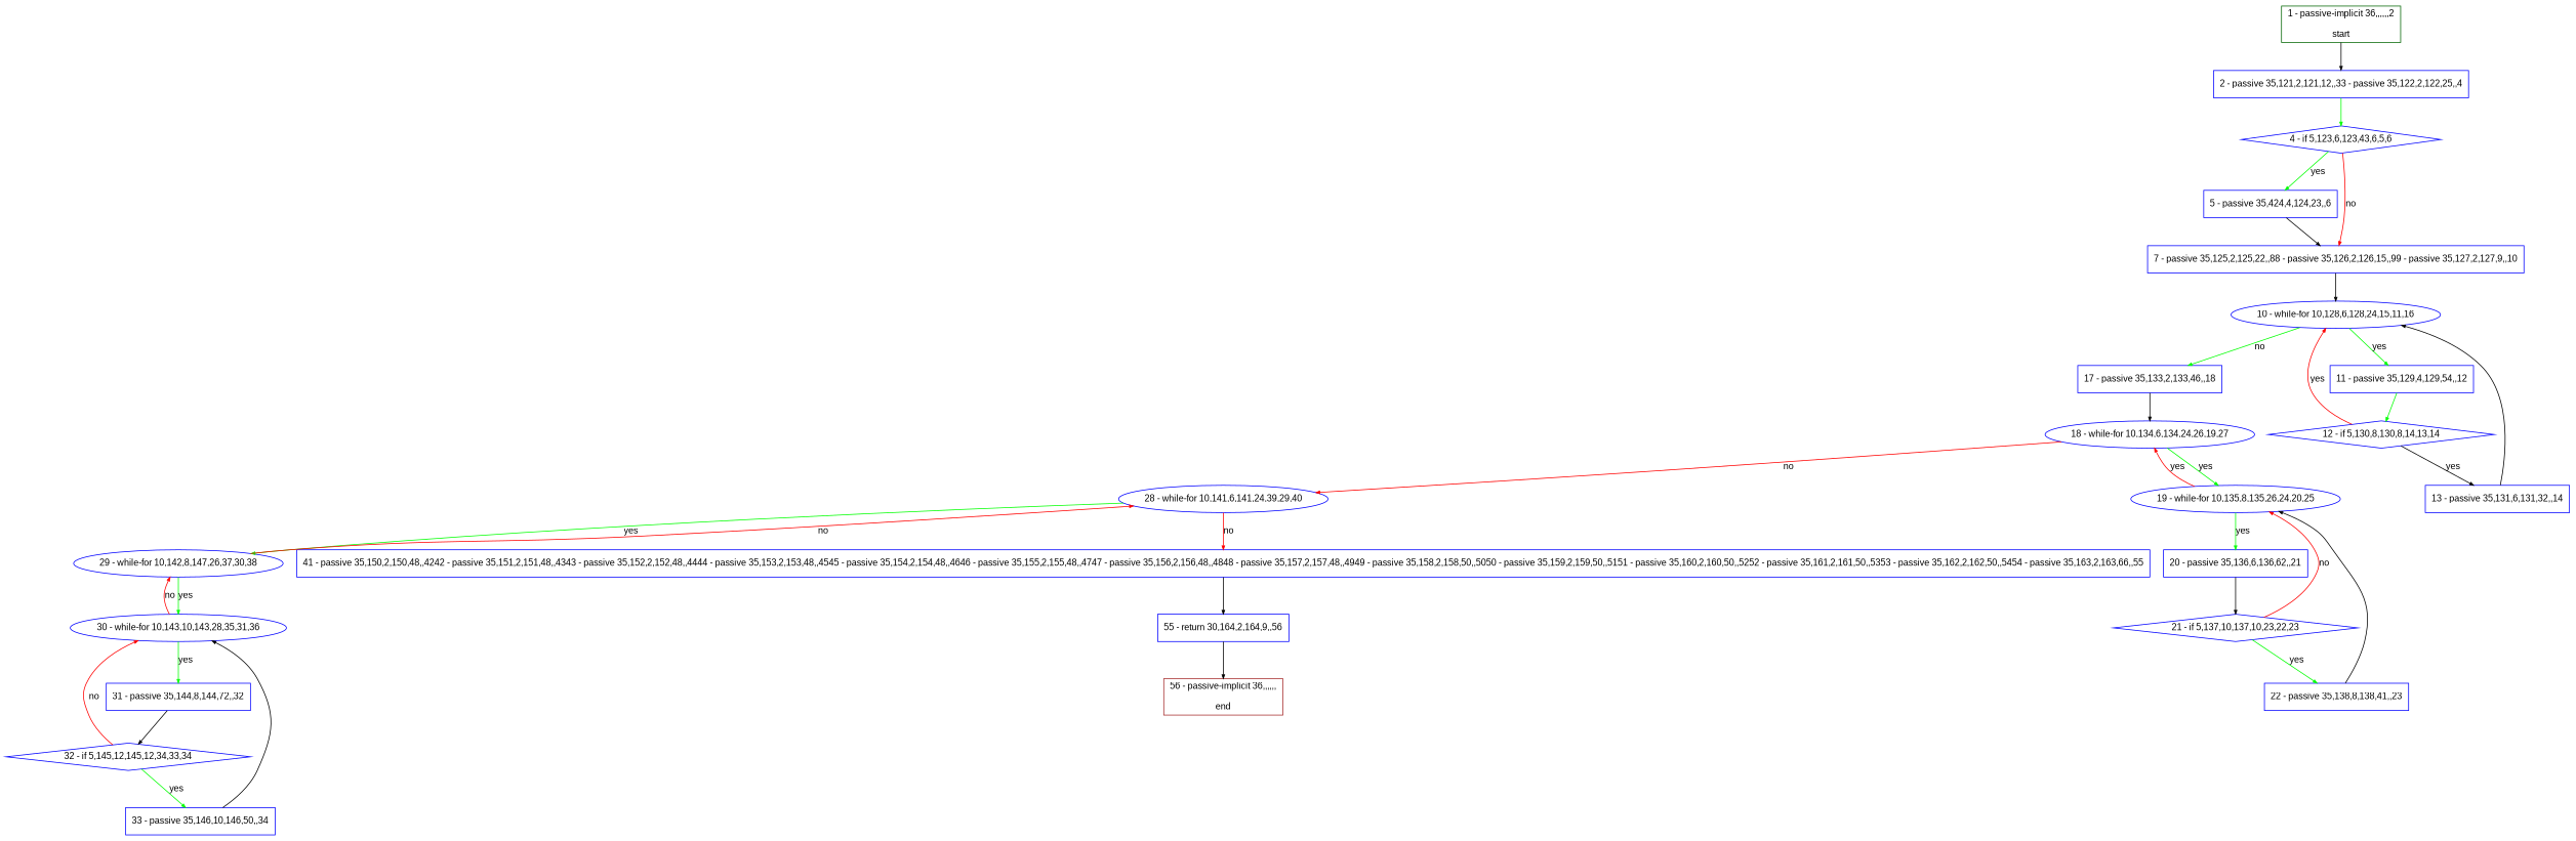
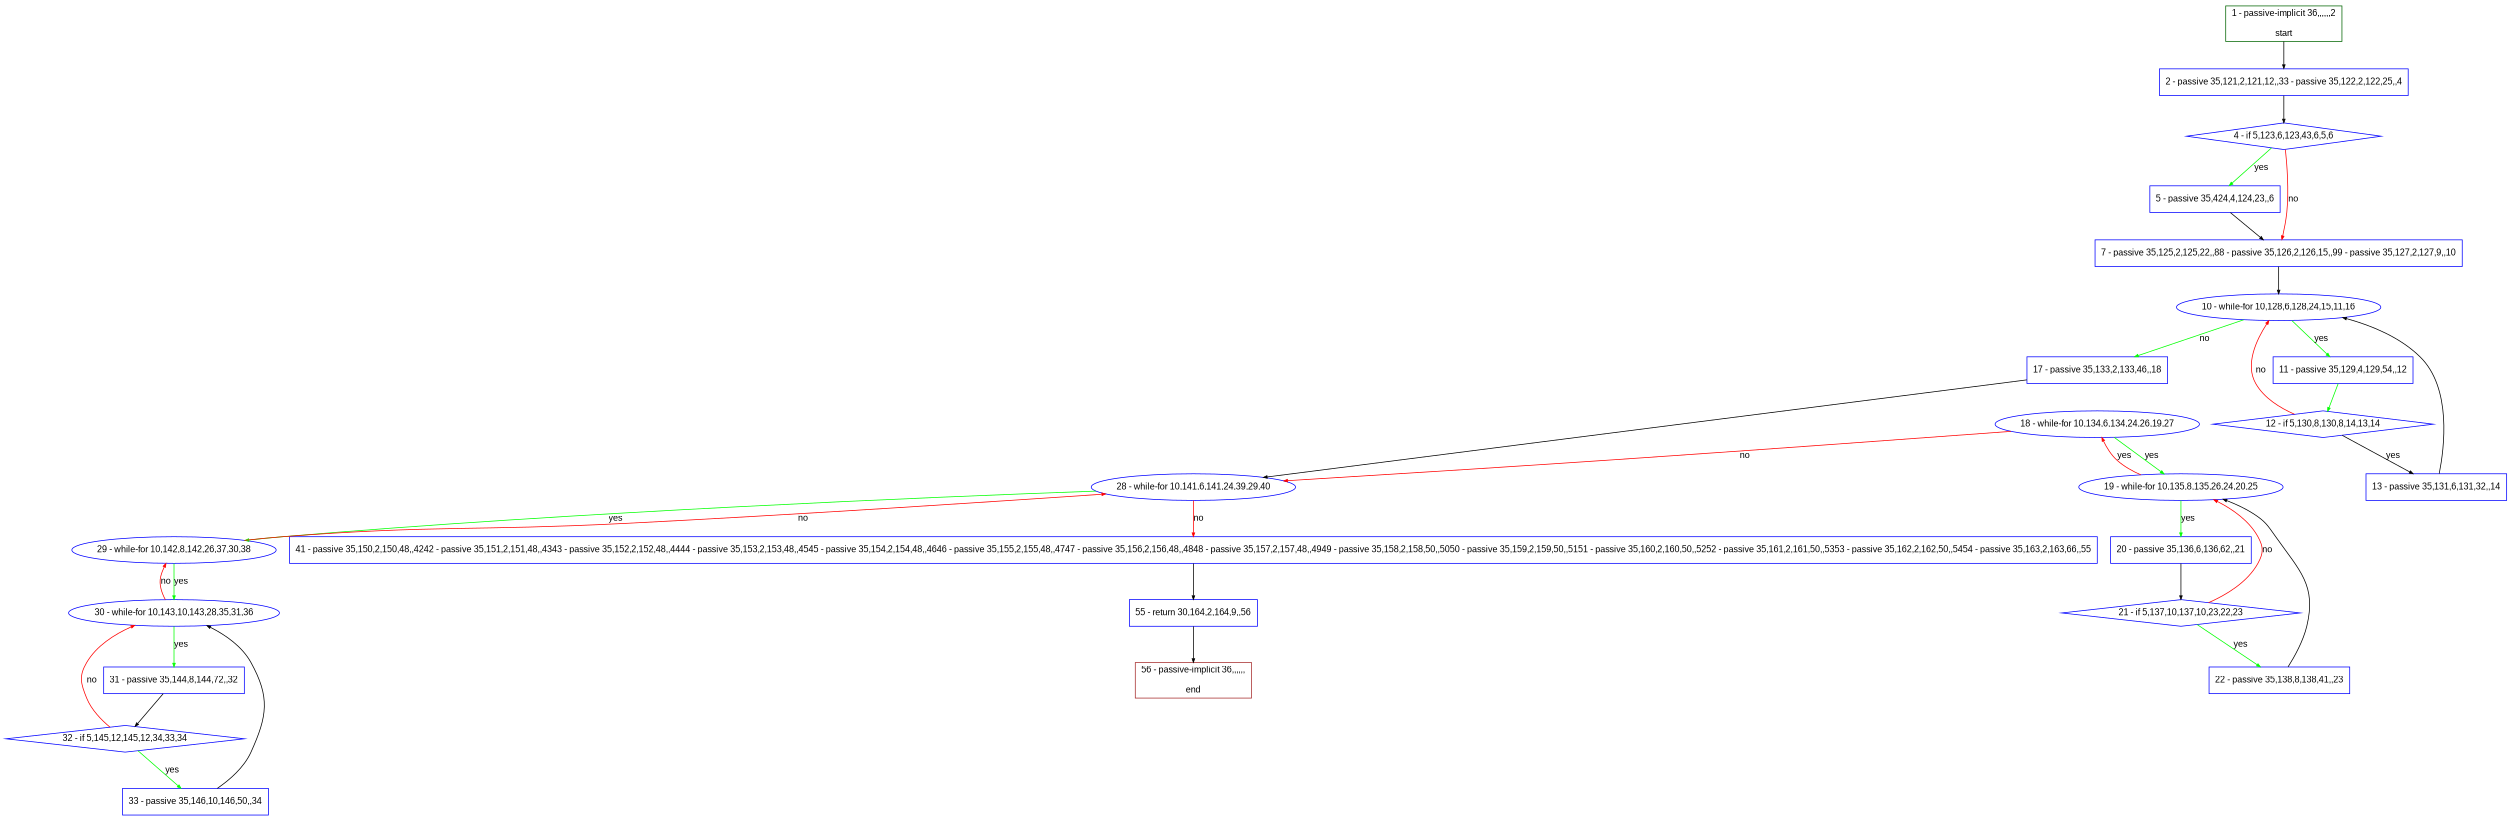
  digraph {
    bgcolor=white
    compound=true
    fillcolor="#FFFFCC"
    fontname=Arial
    fontsize=12
    pack=true
    packmode=clust
    style="rounded,filled"
    node [color="#0000ff" compound=true fillcolor="#ffffff" fixedsize=false fontname=Arial fontsize=12 node_initialized=no shape=box style=filled]
    edge [arrowhead=normal arrowsize=0.5 arrowtail=none color="#000000" compound=true dir=forward fontcolor=black fontname=Arial fontsize=12]
    n1 [label="2 - passive 35,121,2,121,12,,33 - passive 35,122,2,122,25,,4"]
    n2 [label="4 - if 5,123,6,123,43,6,5,6" shape=diamond]
    n3 [label="5 - passive 35,424,4,124,23,,6"]
    n4 [label="7 - passive 35,125,2,125,22,,88 - passive 35,126,2,126,15,,99 - passive 35,127,2,127,9,,10"]
    n5 [color="#006400" label="1 - passive-implicit 36,,,,,,2\n\nstart"]
    n6 [label="10 - while-for 10,128,6,128,24,15,11,16" shape=oval]
    n7 [label="11 - passive 35,129,4,129,54,,12"]
    n8 [label="17 - passive 35,133,2,133,46,,18"]
    n9 [label="12 - if 5,130,8,130,8,14,13,14" shape=diamond]
    n10 [label="18 - while-for 10,134,6,134,24,26,19,27" shape=oval]
    n11 [label="13 - passive 35,131,6,131,32,,14"]
    n12 [label="19 - while-for 10,135,8,135,26,24,20,25" shape=oval]
    n13 [label="28 - while-for 10,141,6,141,24,39,29,40" shape=oval]
    n14 [label="20 - passive 35,136,6,136,62,,21"]
-   n15 [label="29 - while-for 10,142,8,147,26,37,30,38" shape=oval]
+   n15 [label="29 - while-for 10,142,8,142,26,37,30,38" shape=oval]
    n16 [label="41 - passive 35,150,2,150,48,,4242 - passive 35,151,2,151,48,,4343 - passive 35,152,2,152,48,,4444 - passive 35,153,2,153,48,,4545 - passive 35,154,2,154,48,,4646 - passive 35,155,2,155,48,,4747 - passive 35,156,2,156,48,,4848 - passive 35,157,2,157,48,,4949 - passive 35,158,2,158,50,,5050 - passive 35,159,2,159,50,,5151 - passive 35,160,2,160,50,,5252 - passive 35,161,2,161,50,,5353 - passive 35,162,2,162,50,,5454 - passive 35,163,2,163,66,,55"]
    n17 [label="21 - if 5,137,10,137,10,23,22,23" shape=diamond]
    n18 [label="30 - while-for 10,143,10,143,28,35,31,36" shape=oval]
    n19 [label="55 - return 30,164,2,164,9,,56"]
    n20 [label="22 - passive 35,138,8,138,41,,23"]
    n21 [label="31 - passive 35,144,8,144,72,,32"]
    n22 [color="#a52a2a" label="56 - passive-implicit 36,,,,,,\n\nend"]
    n23 [label="32 - if 5,145,12,145,12,34,33,34" shape=diamond]
    n24 [label="33 - passive 35,146,10,146,50,,34"]
-   n1 -> n2 [color="#00ff00"]
+   n1 -> n2
    n2 -> n3 [color="#00ff00" label=yes]
    n2 -> n4 [color="#ff0000" label=no]
    n3 -> n4
    n4 -> n6
    n5 -> n1
    n6 -> n7 [color="#00ff00" label=yes]
    n6 -> n8 [color="#00ff00" label=no]
    n7 -> n9 [color="#00ff00"]
-   n8 -> n10
-   n9 -> n6 [color="#ff0000" label=yes]
+   n8 -> n13
+   n9 -> n6 [color="#ff0000" label=no]
    n9 -> n11 [label=yes]
    n10 -> n12 [color="#00ff00" label=yes]
    n10 -> n13 [color="#ff0000" label=no]
    n11 -> n6
    n12 -> n10 [color="#ff0000" label=yes]
    n12 -> n14 [color="#00ff00" label=yes]
    n13 -> n15 [color="#00ff00" label=yes]
    n13 -> n16 [color="#ff0000" label=no]
    n14 -> n17
    n15 -> n13 [color="#ff0000" label=no]
    n15 -> n18 [color="#00ff00" label=yes]
    n16 -> n19
    n17 -> n12 [color="#ff0000" label=no]
    n17 -> n20 [color="#00ff00" label=yes]
    n18 -> n15 [color="#ff0000" label=no]
    n18 -> n21 [color="#00ff00" label=yes]
    n19 -> n22
    n20 -> n12
    n21 -> n23
    n23 -> n18 [color="#ff0000" label=no]
    n23 -> n24 [color="#00ff00" label=yes]
    n24 -> n18
  }
